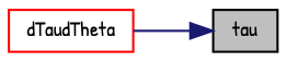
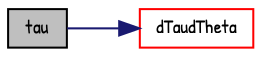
  digraph {
    rankdir=LR
    fontname="Patrick Hand"
    node [fontname="Patrick Hand" fontsize=10 shape=record]
    n1 [color=black fillcolor=grey75 fontcolor=black height=0.2 label=tau style=filled width=0.4]
    n2 [color=red height=0.2 label=dTaudTheta width=0.4]
-   n2 -> n1 [color=midnightblue fontname="Patrick Hand" fontsize=10 labelfontname=Helvetica labelfontsize=10 style=solid]
+   n1 -> n2 [color=midnightblue fontname="Patrick Hand" fontsize=10 labelfontname=Helvetica labelfontsize=10 style=solid]
  }
